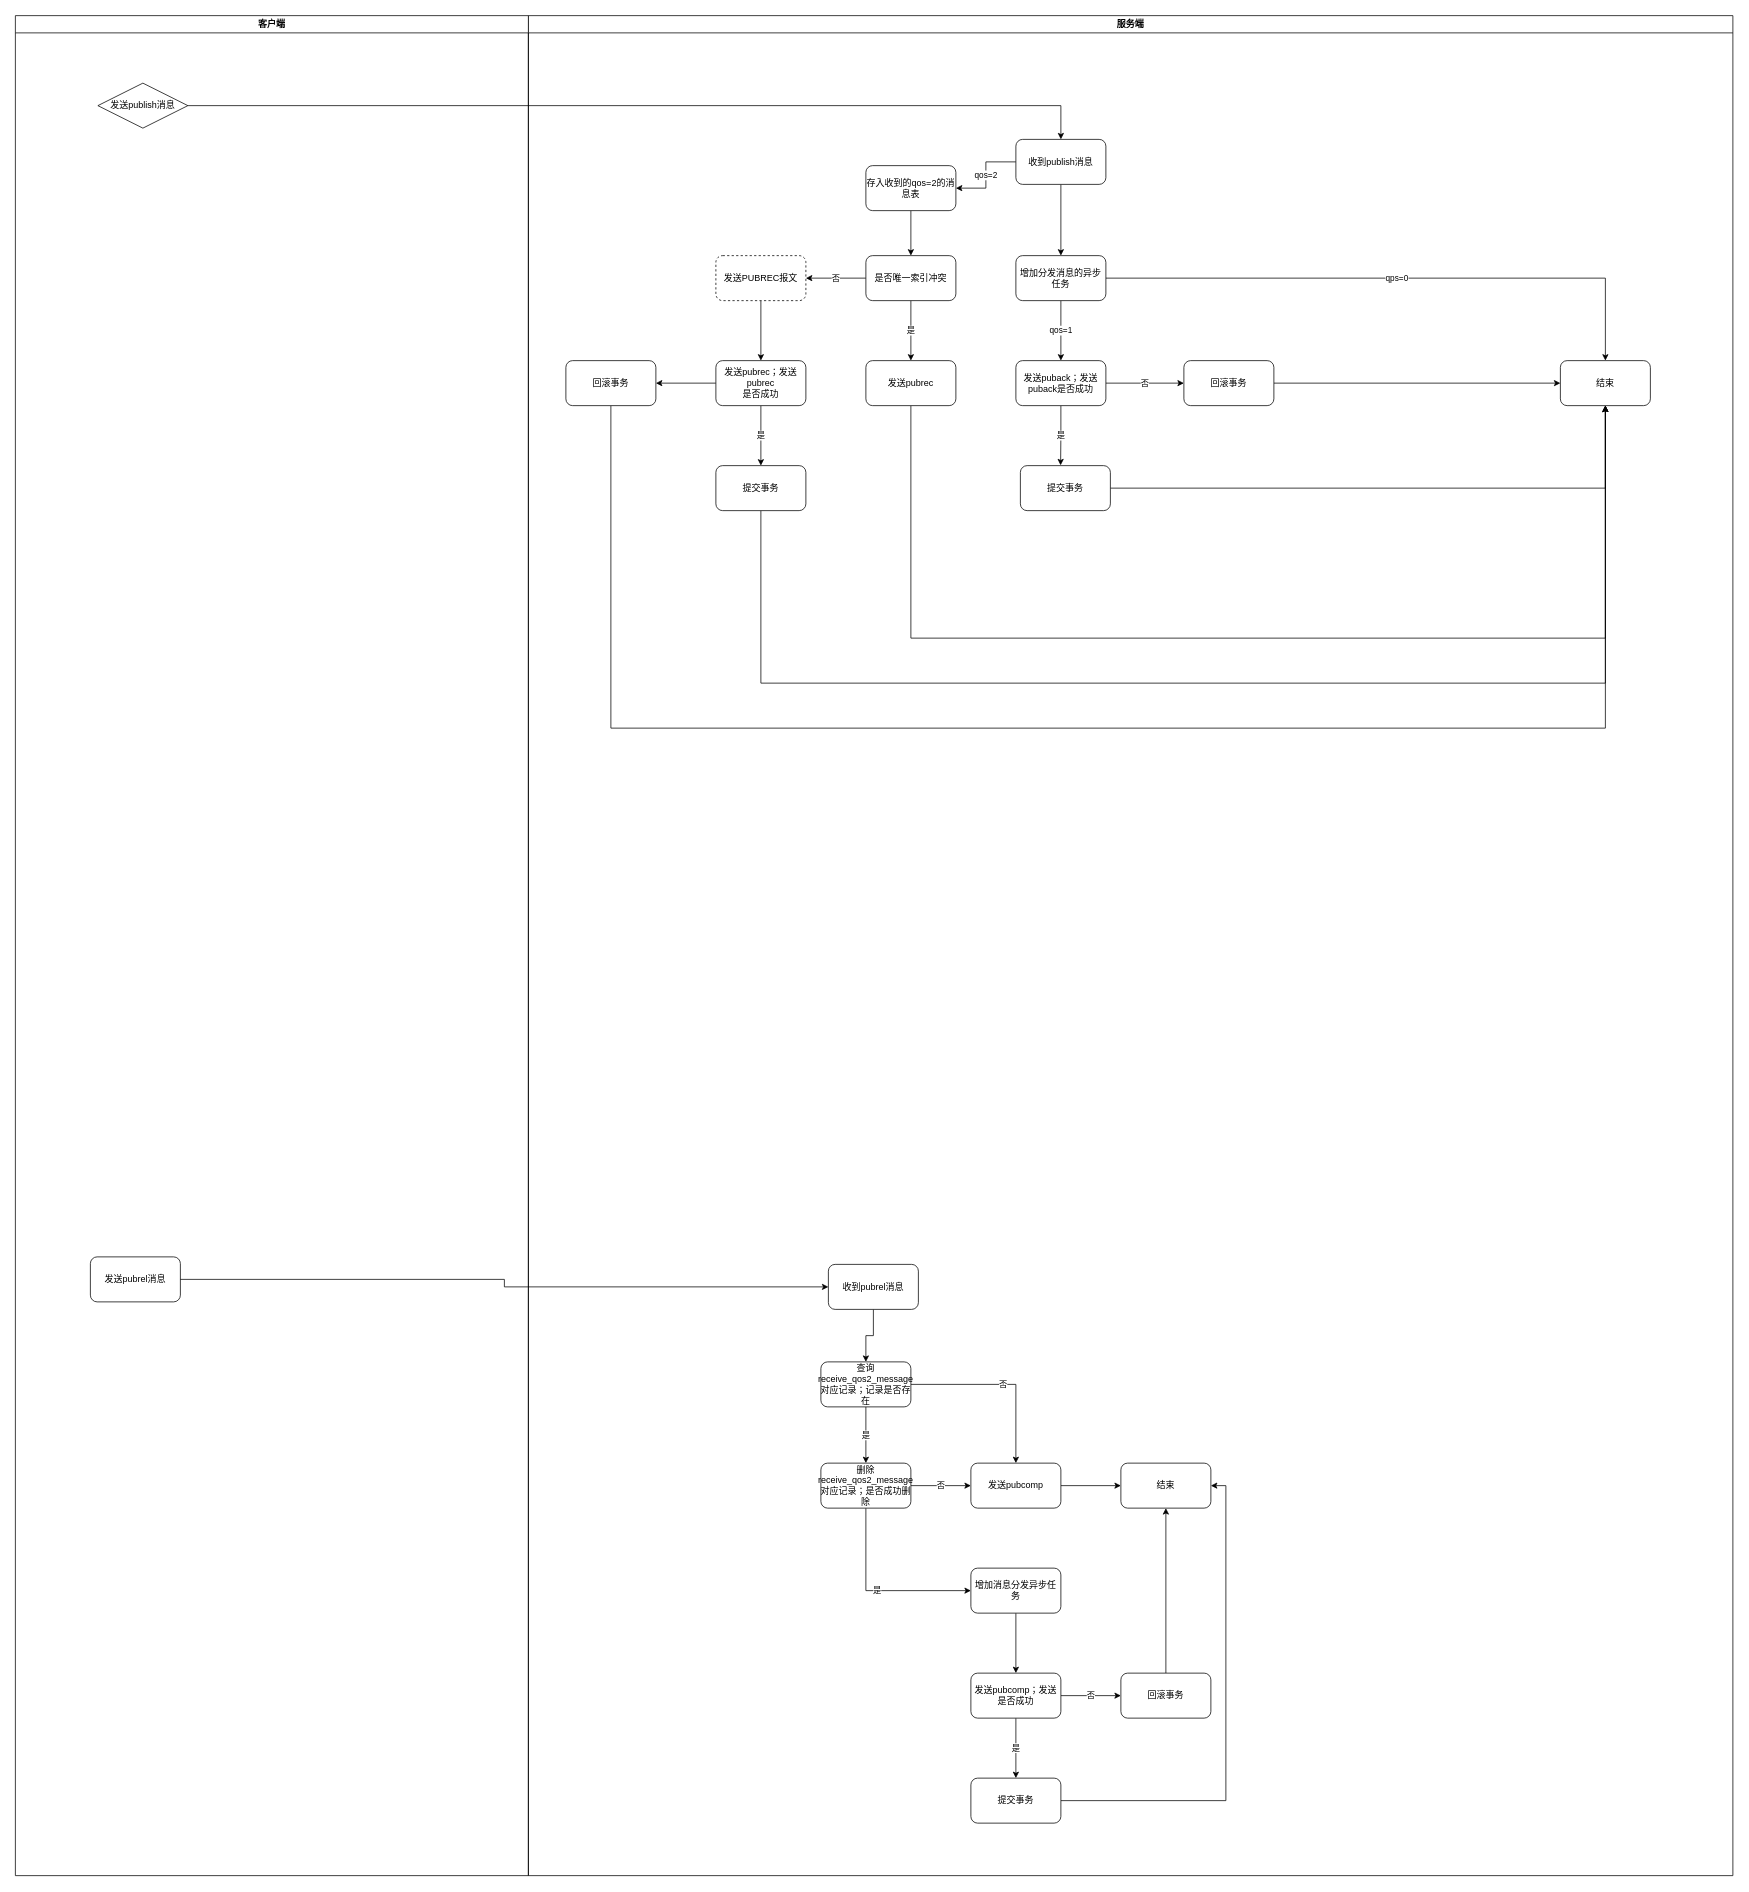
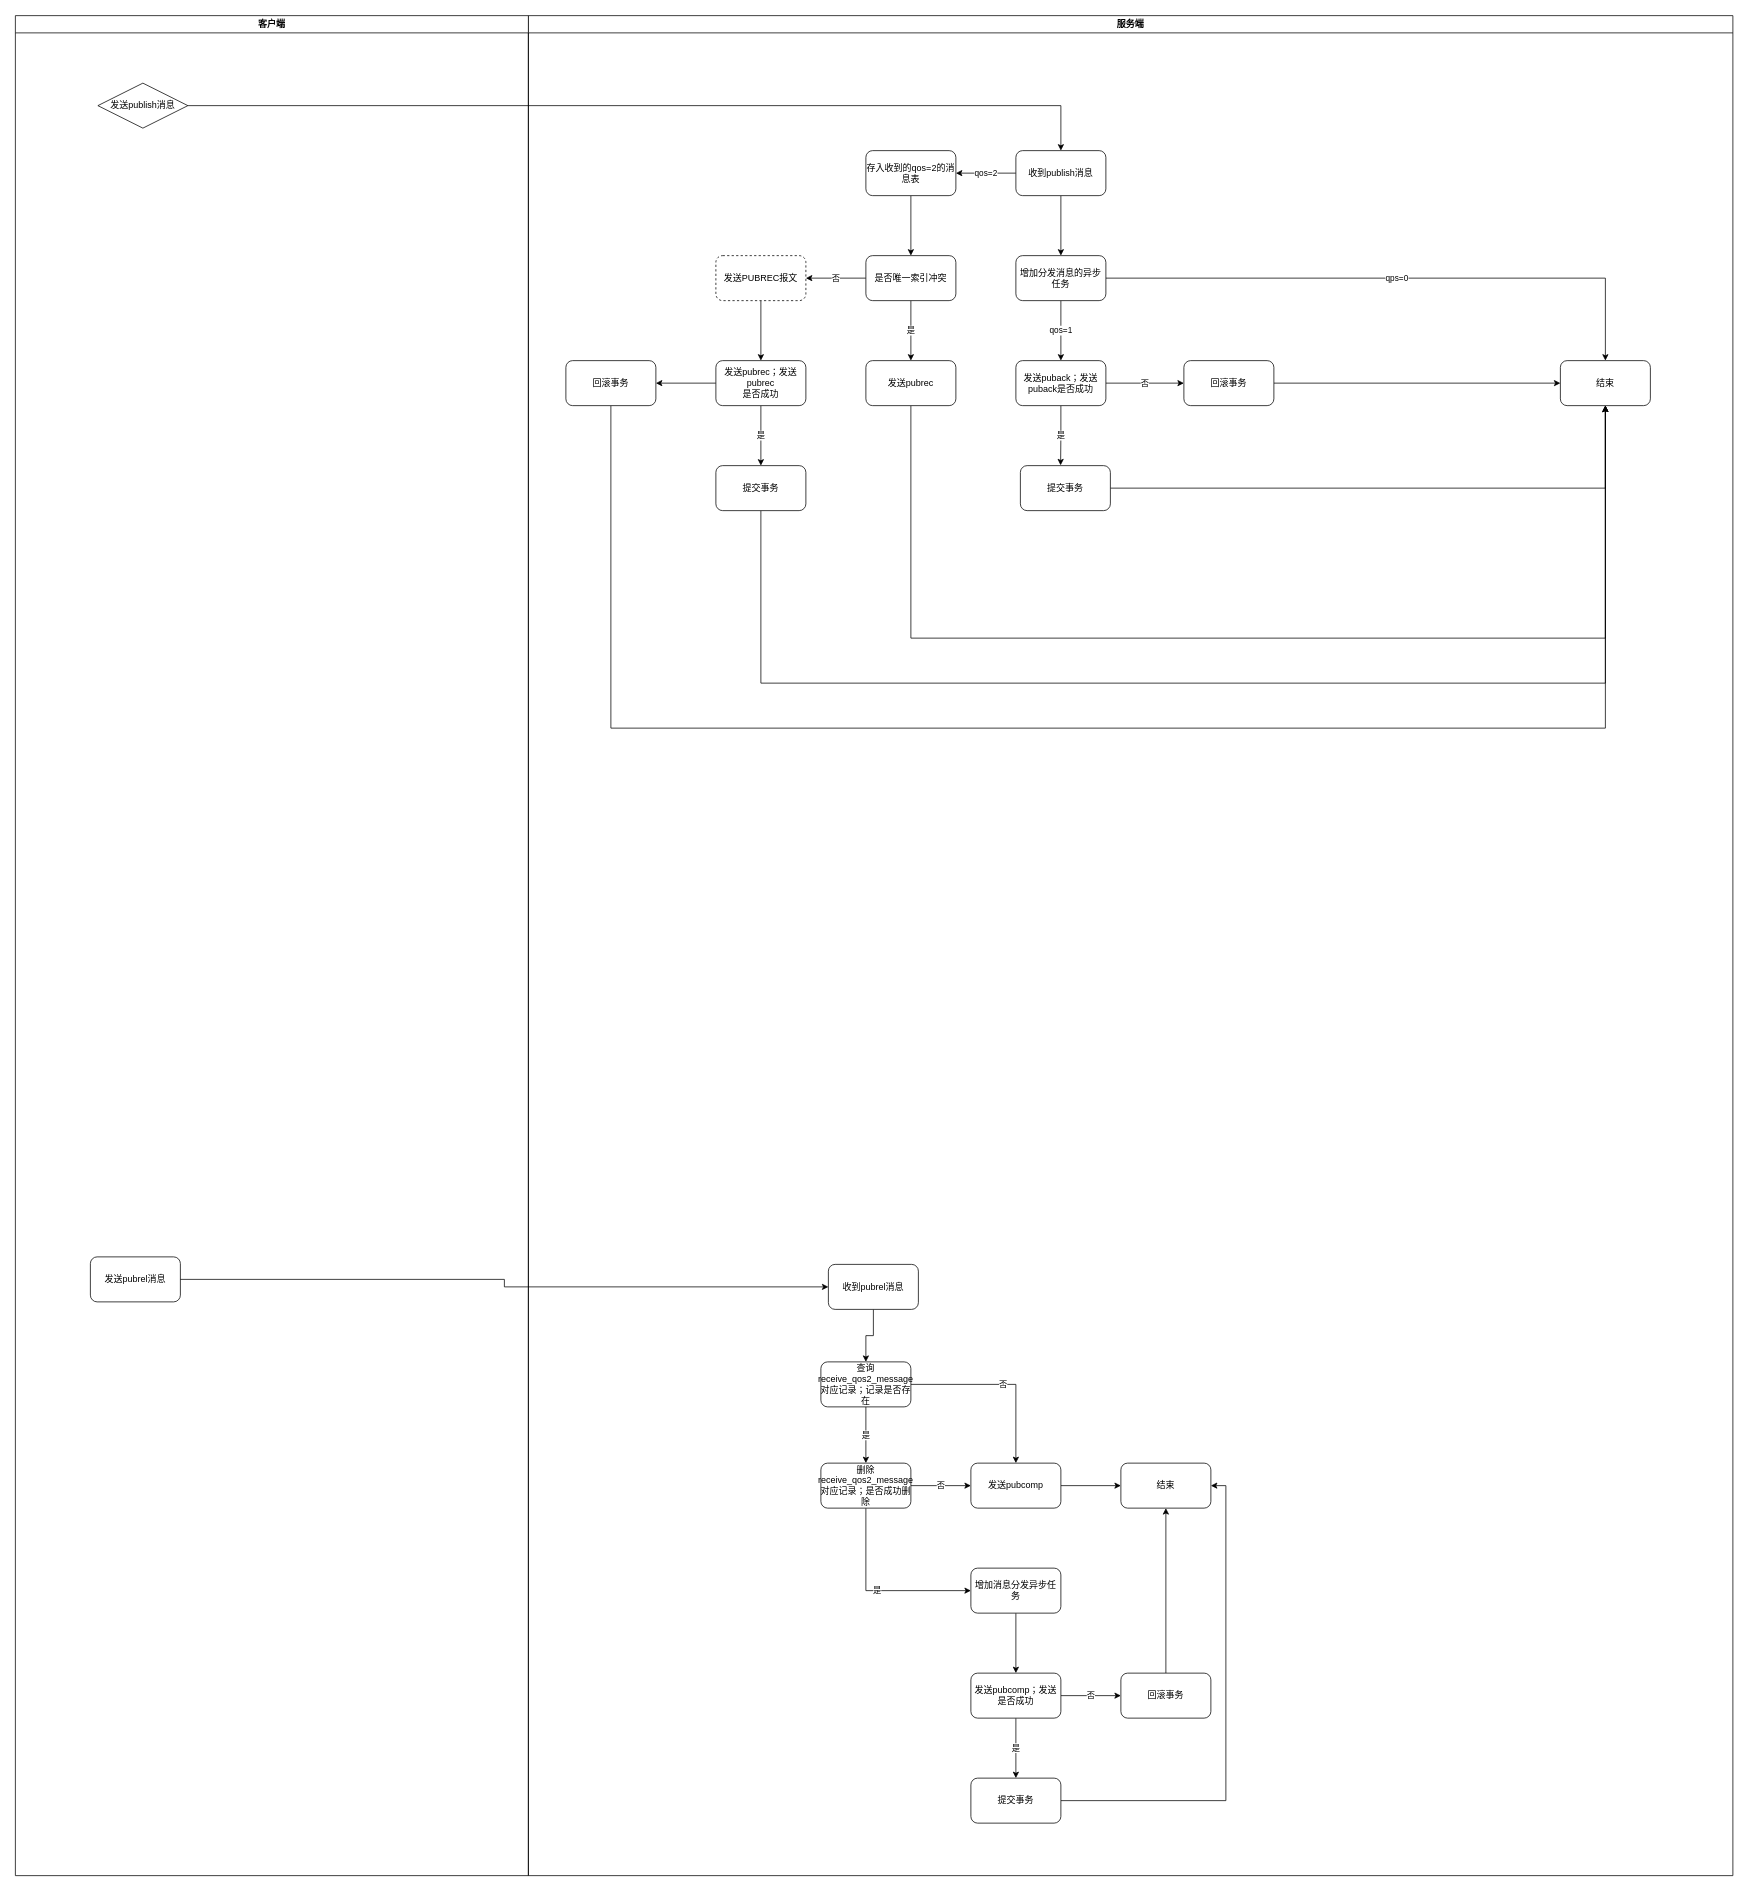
  <mxCell id="0" />
  <mxCell id="1" parent="0" />
  <mxCell id="2" value="服务端" style="swimlane;whiteSpace=wrap;html=1;startSize=23;" parent="1" vertex="1"><mxGeometry x="704" y="20" width="1606" height="2480" as="geometry" /></mxCell>
  <mxCell id="3" value="" style="edgeStyle=orthogonalEdgeStyle;rounded=0;orthogonalLoop=1;jettySize=auto;html=1;" parent="2" source="4" target="52" edge="1"><mxGeometry relative="1" as="geometry" /></mxCell>
  <mxCell id="4" value="收到pubrel消息" style="rounded=1;whiteSpace=wrap;html=1;" parent="2" vertex="1"><mxGeometry x="400" y="1665" width="120" height="60" as="geometry" /></mxCell>
  <mxCell id="5" value="结束" style="rounded=1;whiteSpace=wrap;html=1;" parent="2" vertex="1"><mxGeometry x="1376" y="460" width="120" height="60" as="geometry" /></mxCell>
  <mxCell id="6" value="qos=1" style="edgeStyle=orthogonalEdgeStyle;rounded=0;orthogonalLoop=1;jettySize=auto;html=1;" parent="2" source="8" target="11" edge="1"><mxGeometry relative="1" as="geometry" /></mxCell>
  <mxCell id="7" value="qps=0" style="edgeStyle=orthogonalEdgeStyle;rounded=0;orthogonalLoop=1;jettySize=auto;html=1;entryX=0.5;entryY=0;entryDx=0;entryDy=0;" parent="2" source="8" target="5" edge="1"><mxGeometry relative="1" as="geometry"><mxPoint x="874" y="350" as="targetPoint" /></mxGeometry></mxCell>
  <mxCell id="8" value="增加分发消息的异步任务" style="rounded=1;whiteSpace=wrap;html=1;" parent="2" vertex="1"><mxGeometry x="650" y="320" width="120" height="60" as="geometry" /></mxCell>
  <mxCell id="9" value="否" style="edgeStyle=orthogonalEdgeStyle;rounded=0;orthogonalLoop=1;jettySize=auto;html=1;" parent="2" source="11" target="15" edge="1"><mxGeometry relative="1" as="geometry" /></mxCell>
  <mxCell id="10" value="是" style="edgeStyle=orthogonalEdgeStyle;rounded=0;orthogonalLoop=1;jettySize=auto;html=1;entryX=0.447;entryY=-0.007;entryDx=0;entryDy=0;entryPerimeter=0;" parent="2" source="11" target="13" edge="1"><mxGeometry relative="1" as="geometry" /></mxCell>
  <mxCell id="11" value="发送puback；发送puback是否成功" style="rounded=1;whiteSpace=wrap;html=1;" parent="2" vertex="1"><mxGeometry x="650" y="460" width="120" height="60" as="geometry" /></mxCell>
  <mxCell id="12" style="edgeStyle=orthogonalEdgeStyle;rounded=0;orthogonalLoop=1;jettySize=auto;html=1;entryX=0.5;entryY=1;entryDx=0;entryDy=0;" parent="2" source="13" target="5" edge="1"><mxGeometry relative="1" as="geometry" /></mxCell>
  <mxCell id="13" value="提交事务" style="rounded=1;whiteSpace=wrap;html=1;" parent="2" vertex="1"><mxGeometry x="656" y="600" width="120" height="60" as="geometry" /></mxCell>
  <mxCell id="14" style="edgeStyle=orthogonalEdgeStyle;rounded=0;orthogonalLoop=1;jettySize=auto;html=1;entryX=0;entryY=0.5;entryDx=0;entryDy=0;" parent="2" source="15" target="5" edge="1"><mxGeometry relative="1" as="geometry" /></mxCell>
  <mxCell id="15" value="回滚事务" style="rounded=1;whiteSpace=wrap;html=1;" parent="2" vertex="1"><mxGeometry x="874" y="460" width="120" height="60" as="geometry" /></mxCell>
  <mxCell id="16" value="" style="edgeStyle=orthogonalEdgeStyle;rounded=0;orthogonalLoop=1;jettySize=auto;html=1;" parent="2" source="17" target="20" edge="1"><mxGeometry relative="1" as="geometry" /></mxCell>
- <mxCell id="17" value="存入收到的qos=2的消息表" style="rounded=1;whiteSpace=wrap;html=1;" parent="2" vertex="1"><mxGeometry x="450" y="200" width="120" height="60" as="geometry" /></mxCell>
+ <mxCell id="17" value="存入收到的qos=2的消息表" style="rounded=1;whiteSpace=wrap;html=1;" parent="2" vertex="1"><mxGeometry x="450" y="180" width="120" height="60" as="geometry" /></mxCell>
  <mxCell id="18" value="是" style="edgeStyle=orthogonalEdgeStyle;rounded=0;orthogonalLoop=1;jettySize=auto;html=1;" parent="2" source="20" target="22" edge="1"><mxGeometry relative="1" as="geometry" /></mxCell>
  <mxCell id="19" value="否" style="edgeStyle=orthogonalEdgeStyle;rounded=0;orthogonalLoop=1;jettySize=auto;html=1;" parent="2" source="20" target="24" edge="1"><mxGeometry relative="1" as="geometry" /></mxCell>
  <mxCell id="20" value="是否唯一索引冲突" style="rounded=1;whiteSpace=wrap;html=1;" parent="2" vertex="1"><mxGeometry x="450" y="320" width="120" height="60" as="geometry" /></mxCell>
  <mxCell id="21" style="edgeStyle=orthogonalEdgeStyle;rounded=0;orthogonalLoop=1;jettySize=auto;html=1;entryX=0.5;entryY=1;entryDx=0;entryDy=0;" parent="2" source="22" target="5" edge="1"><mxGeometry relative="1" as="geometry"><Array as="points"><mxPoint x="510" y="830" /><mxPoint x="1436" y="830" /></Array></mxGeometry></mxCell>
  <mxCell id="22" value="发送pubrec" style="rounded=1;whiteSpace=wrap;html=1;" parent="2" vertex="1"><mxGeometry x="450" y="460" width="120" height="60" as="geometry" /></mxCell>
  <mxCell id="23" value="" style="edgeStyle=orthogonalEdgeStyle;rounded=0;orthogonalLoop=1;jettySize=auto;html=1;" parent="2" source="24" target="27" edge="1"><mxGeometry relative="1" as="geometry" /></mxCell>
  <mxCell id="24" value="发送PUBREC报文" style="rounded=1;whiteSpace=wrap;html=1;dashed=1;" parent="2" vertex="1"><mxGeometry x="250" y="320" width="120" height="60" as="geometry" /></mxCell>
  <mxCell id="25" value="是" style="edgeStyle=orthogonalEdgeStyle;rounded=0;orthogonalLoop=1;jettySize=auto;html=1;" parent="2" source="27" target="29" edge="1"><mxGeometry relative="1" as="geometry" /></mxCell>
  <mxCell id="26" value="" style="edgeStyle=orthogonalEdgeStyle;rounded=0;orthogonalLoop=1;jettySize=auto;html=1;" parent="2" source="27" target="31" edge="1"><mxGeometry relative="1" as="geometry" /></mxCell>
  <mxCell id="27" value="发送pubrec；发送pubrec&lt;br&gt;是否成功" style="rounded=1;whiteSpace=wrap;html=1;" parent="2" vertex="1"><mxGeometry x="250" y="460" width="120" height="60" as="geometry" /></mxCell>
  <mxCell id="28" style="edgeStyle=orthogonalEdgeStyle;rounded=0;orthogonalLoop=1;jettySize=auto;html=1;entryX=0.5;entryY=1;entryDx=0;entryDy=0;" parent="2" source="29" target="5" edge="1"><mxGeometry relative="1" as="geometry"><Array as="points"><mxPoint x="310" y="890" /><mxPoint x="1436" y="890" /></Array></mxGeometry></mxCell>
  <mxCell id="29" value="提交事务" style="rounded=1;whiteSpace=wrap;html=1;" parent="2" vertex="1"><mxGeometry x="250" y="600" width="120" height="60" as="geometry" /></mxCell>
  <mxCell id="30" style="edgeStyle=orthogonalEdgeStyle;rounded=0;orthogonalLoop=1;jettySize=auto;html=1;entryX=0.5;entryY=1;entryDx=0;entryDy=0;" parent="2" source="31" target="5" edge="1"><mxGeometry relative="1" as="geometry"><Array as="points"><mxPoint x="110" y="950" /><mxPoint x="1436" y="950" /></Array></mxGeometry></mxCell>
  <mxCell id="31" value="回滚事务" style="rounded=1;whiteSpace=wrap;html=1;" parent="2" vertex="1"><mxGeometry x="50" y="460" width="120" height="60" as="geometry" /></mxCell>
  <mxCell id="32" value="qos=2" style="edgeStyle=orthogonalEdgeStyle;rounded=0;orthogonalLoop=1;jettySize=auto;html=1;" parent="2" source="34" target="17" edge="1"><mxGeometry relative="1" as="geometry" /></mxCell>
  <mxCell id="33" value="" style="edgeStyle=orthogonalEdgeStyle;rounded=0;orthogonalLoop=1;jettySize=auto;html=1;" parent="2" source="34" target="8" edge="1"><mxGeometry relative="1" as="geometry" /></mxCell>
- <mxCell id="34" value="收到publish消息" style="rounded=1;whiteSpace=wrap;html=1;" parent="2" vertex="1"><mxGeometry x="650" y="165" width="120" height="60" as="geometry" /></mxCell>
+ <mxCell id="34" value="收到publish消息" style="rounded=1;whiteSpace=wrap;html=1;" parent="2" vertex="1"><mxGeometry x="650" y="180" width="120" height="60" as="geometry" /></mxCell>
  <mxCell id="35" value="" style="edgeStyle=orthogonalEdgeStyle;rounded=0;orthogonalLoop=1;jettySize=auto;html=1;" parent="2" source="36" target="42" edge="1"><mxGeometry relative="1" as="geometry" /></mxCell>
  <mxCell id="36" value="发送pubcomp" style="rounded=1;whiteSpace=wrap;html=1;" parent="2" vertex="1"><mxGeometry x="590.0" y="1930" width="120" height="60" as="geometry" /></mxCell>
  <mxCell id="37" value="" style="edgeStyle=orthogonalEdgeStyle;rounded=0;orthogonalLoop=1;jettySize=auto;html=1;" parent="2" source="38" target="45" edge="1"><mxGeometry relative="1" as="geometry" /></mxCell>
  <mxCell id="38" value="增加消息分发异步任务" style="rounded=1;whiteSpace=wrap;html=1;" parent="2" vertex="1"><mxGeometry x="590.0" y="2070" width="120" height="60" as="geometry" /></mxCell>
  <mxCell id="39" value="是" style="edgeStyle=orthogonalEdgeStyle;rounded=0;jumpStyle=arc;orthogonalLoop=1;jettySize=auto;html=1;" parent="2" source="41" target="38" edge="1"><mxGeometry relative="1" as="geometry"><Array as="points"><mxPoint x="450" y="2100" /></Array></mxGeometry></mxCell>
  <mxCell id="40" value="否" style="edgeStyle=orthogonalEdgeStyle;rounded=0;jumpStyle=arc;orthogonalLoop=1;jettySize=auto;html=1;" parent="2" source="41" target="36" edge="1"><mxGeometry relative="1" as="geometry" /></mxCell>
  <mxCell id="41" value="删除receive_qos2_message对应记录；是否成功删除" style="rounded=1;whiteSpace=wrap;html=1;" parent="2" vertex="1"><mxGeometry x="390.0" y="1930" width="120" height="60" as="geometry" /></mxCell>
  <mxCell id="42" value="结束" style="rounded=1;whiteSpace=wrap;html=1;" parent="2" vertex="1"><mxGeometry x="790.0" y="1930" width="120" height="60" as="geometry" /></mxCell>
  <mxCell id="43" value="是" style="edgeStyle=orthogonalEdgeStyle;rounded=0;orthogonalLoop=1;jettySize=auto;html=1;" parent="2" source="45" target="47" edge="1"><mxGeometry relative="1" as="geometry" /></mxCell>
  <mxCell id="44" value="否" style="edgeStyle=orthogonalEdgeStyle;rounded=0;orthogonalLoop=1;jettySize=auto;html=1;" parent="2" source="45" target="49" edge="1"><mxGeometry relative="1" as="geometry" /></mxCell>
  <mxCell id="45" value="发送pubcomp；发送是否成功" style="rounded=1;whiteSpace=wrap;html=1;" parent="2" vertex="1"><mxGeometry x="590.0" y="2210" width="120" height="60" as="geometry" /></mxCell>
  <mxCell id="46" style="edgeStyle=orthogonalEdgeStyle;rounded=0;orthogonalLoop=1;jettySize=auto;html=1;entryX=1;entryY=0.5;entryDx=0;entryDy=0;" parent="2" source="47" target="42" edge="1"><mxGeometry relative="1" as="geometry" /></mxCell>
  <mxCell id="47" value="提交事务" style="rounded=1;whiteSpace=wrap;html=1;" parent="2" vertex="1"><mxGeometry x="590.0" y="2350" width="120" height="60" as="geometry" /></mxCell>
  <mxCell id="48" style="edgeStyle=orthogonalEdgeStyle;rounded=0;orthogonalLoop=1;jettySize=auto;html=1;" parent="2" source="49" target="42" edge="1"><mxGeometry relative="1" as="geometry" /></mxCell>
  <mxCell id="49" value="回滚事务" style="rounded=1;whiteSpace=wrap;html=1;" parent="2" vertex="1"><mxGeometry x="790.0" y="2210" width="120" height="60" as="geometry" /></mxCell>
  <mxCell id="50" value="是" style="edgeStyle=orthogonalEdgeStyle;rounded=0;orthogonalLoop=1;jettySize=auto;html=1;" parent="2" source="52" target="41" edge="1"><mxGeometry relative="1" as="geometry" /></mxCell>
  <mxCell id="51" value="否" style="edgeStyle=orthogonalEdgeStyle;rounded=0;orthogonalLoop=1;jettySize=auto;html=1;entryX=0.5;entryY=0;entryDx=0;entryDy=0;" parent="2" source="52" target="36" edge="1"><mxGeometry relative="1" as="geometry" /></mxCell>
  <mxCell id="52" value="查询receive_qos2_message对应记录；记录是否存在" style="rounded=1;whiteSpace=wrap;html=1;" parent="2" vertex="1"><mxGeometry x="390.0" y="1795" width="120" height="60" as="geometry" /></mxCell>
  <mxCell id="53" value="客户端" style="swimlane;whiteSpace=wrap;html=1;" parent="1" vertex="1"><mxGeometry x="20" y="20" width="684" height="2480" as="geometry" /></mxCell>
  <mxCell id="54" value="发送publish消息" style="rhombus;whiteSpace=wrap;html=1;" parent="53" vertex="1"><mxGeometry x="110.0" y="90" width="120" height="60" as="geometry" /></mxCell>
  <mxCell id="55" value="发送pubrel消息" style="rounded=1;whiteSpace=wrap;html=1;" parent="53" vertex="1"><mxGeometry x="100.0" y="1655" width="120" height="60" as="geometry" /></mxCell>
  <mxCell id="56" style="edgeStyle=orthogonalEdgeStyle;rounded=0;orthogonalLoop=1;jettySize=auto;html=1;entryX=0.5;entryY=0;entryDx=0;entryDy=0;" parent="1" source="54" target="34" edge="1"><mxGeometry relative="1" as="geometry" /></mxCell>
  <mxCell id="57" style="edgeStyle=orthogonalEdgeStyle;rounded=0;orthogonalLoop=1;jettySize=auto;html=1;entryX=0;entryY=0.5;entryDx=0;entryDy=0;" parent="1" source="55" target="4" edge="1"><mxGeometry relative="1" as="geometry" /></mxCell>
